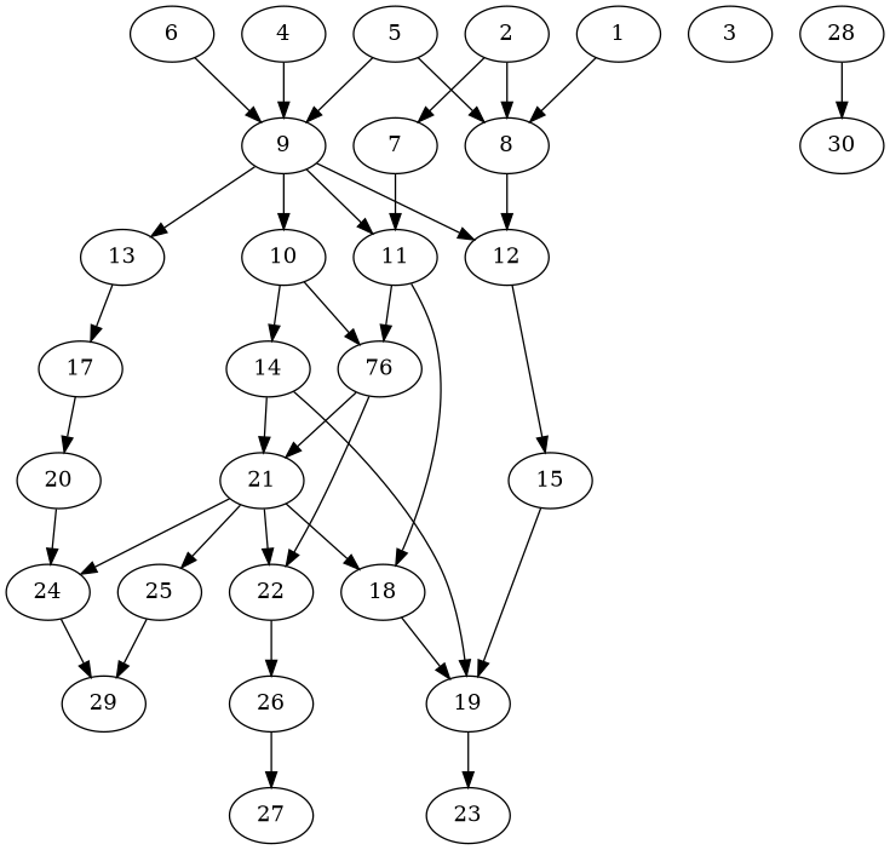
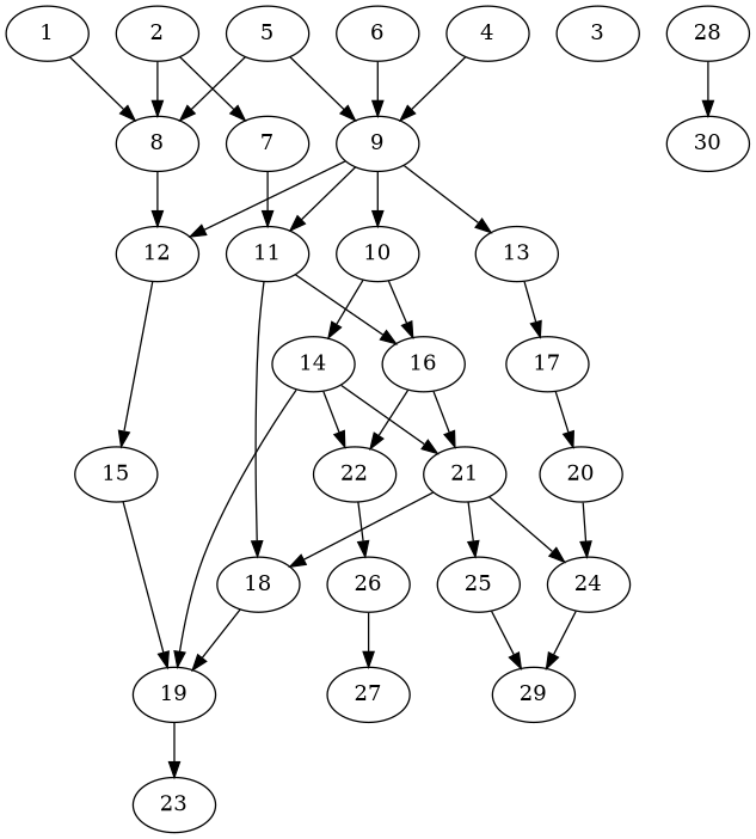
  digraph {
    node [alpha=0.12]
    1 [alpha=0.02 expect_size=32273408]
    8 [alpha=0.19 expect_size=29381632]
    12 [expect_size=21912576]
    15 [alpha=0.14 expect_size=14964736]
    2 [alpha=0.08 expect_size=22867968]
    7 [alpha=0.20 expect_size=34095104]
    11 [alpha=0.08 expect_size=16056320]
-   16 [alpha=0.17 expect_size=14764032 label=76]
+   16 [alpha=0.17 expect_size=14764032]
    18 [alpha=0.06 expect_size=37155840]
    3 [alpha=0.09 expect_size=52310016]
    4 [alpha=0.00 expect_size=8251392]
    9 [expect_size=35957760]
    10 [alpha=0.13 expect_size=45349888]
    13 [alpha=0.11 expect_size=39618560]
    14 [alpha=0.18 expect_size=13928448]
    17 [expect_size=38004736]
    5 [alpha=0.20 expect_size=18093056]
    6 [alpha=0.10 expect_size=5313536]
    21 [alpha=0.03 expect_size=45686784]
    22 [alpha=0.06 expect_size=17299456]
    19 [alpha=0.03 expect_size=34832384]
    20 [alpha=0.07 expect_size=15089664]
    23 [alpha=0.09 expect_size=44503040]
    24 [alpha=0.13 expect_size=22803456]
    25 [alpha=0.03 expect_size=17869824]
    26 [alpha=0.13 expect_size=50695168]
    29 [expect_size=37781504]
    27 [alpha=0.15 expect_size=43032576]
    28 [alpha=0.07 expect_size=24569856]
    30 [alpha=0.15 expect_size=44183552]
    1 -> 8
    8 -> 12
    12 -> 15
    15 -> 19
    2 -> 8
    2 -> 7
    7 -> 11
    11 -> 16
    11 -> 18
    16 -> 21
    16 -> 22
    18 -> 19
    4 -> 9
    9 -> 12
    9 -> 11
    9 -> 10
    9 -> 13
    10 -> 16
    10 -> 14
    13 -> 17
    14 -> 21
-   21 -> 22
+   14 -> 22
    14 -> 19
    17 -> 20
    5 -> 8
    5 -> 9
    6 -> 9
    21 -> 18
    21 -> 24
    21 -> 25
    22 -> 26
    19 -> 23
    20 -> 24
    24 -> 29
    25 -> 29
    26 -> 27
    28 -> 30
  }
